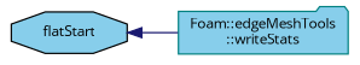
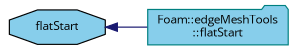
  digraph {
    rankdir=LR
    fontname="Open Sans"
    node [fillcolor=skyblue fontname="Open Sans" fontsize=10 style=filled]
    n1 [color=black fontcolor=black height=0.2 label=flatStart shape=octagon width=0.4]
-   n2 [color=teal height=0.2 label="Foam::edgeMeshTools\l::writeStats" shape=folder width=0.4]
+   n2 [color=teal height=0.2 label="Foam::edgeMeshTools\l::flatStart" shape=folder width=0.4]
    n1 -> n2 [color=midnightblue dir=back fontname="Open Sans" fontsize=10 labelfontname=Helvetica labelfontsize=10 style=solid]
  }
